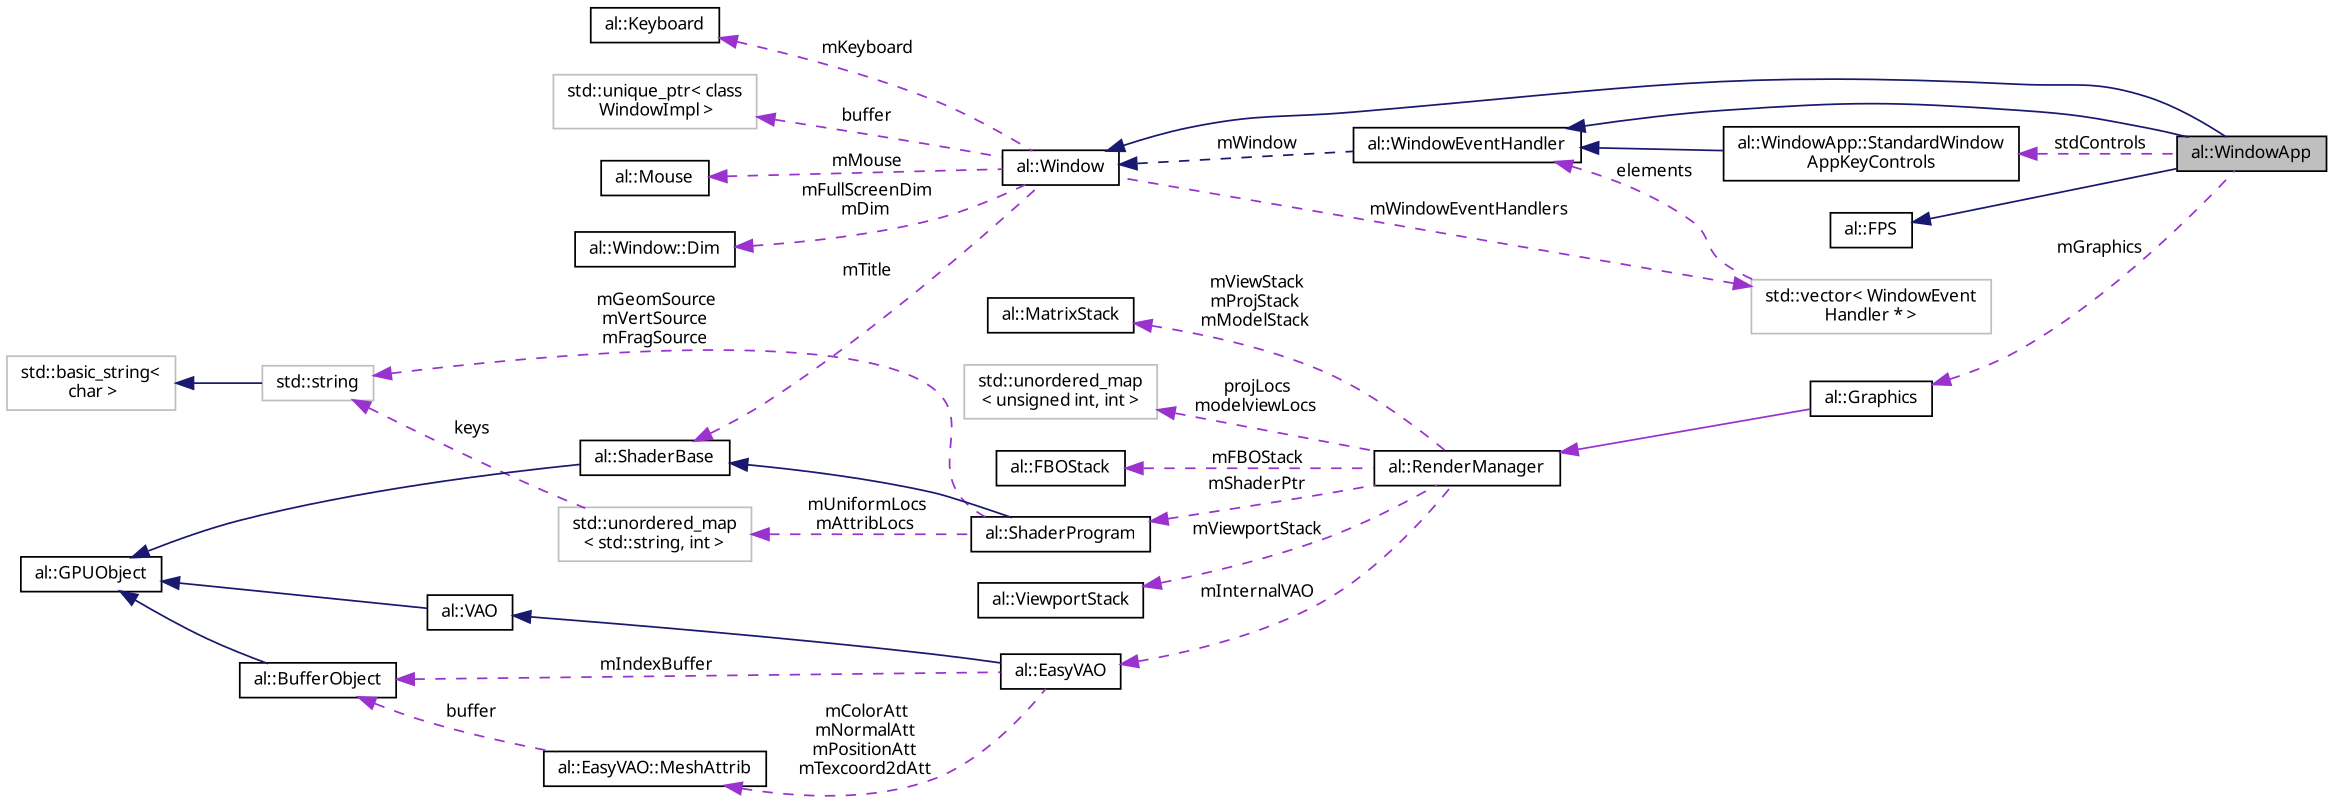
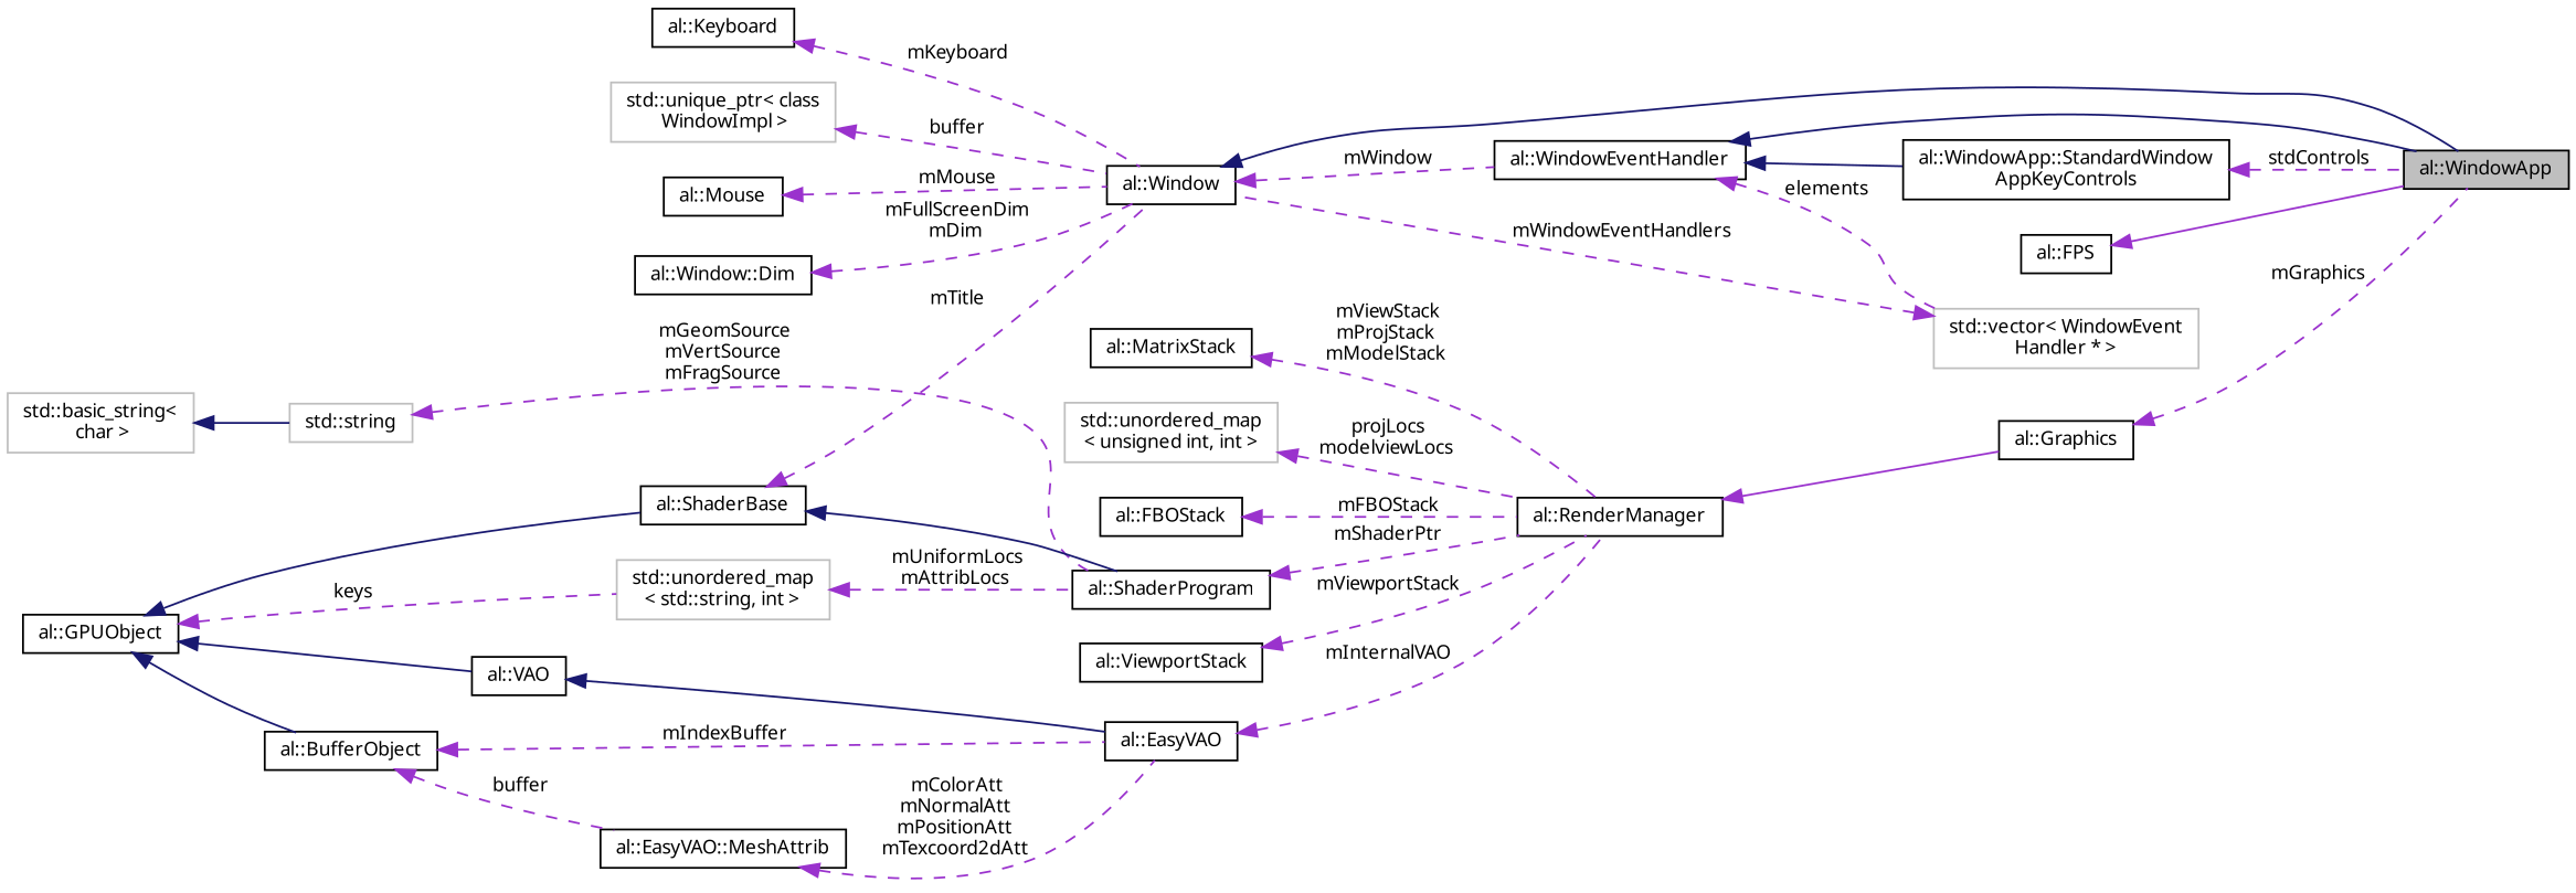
  digraph {
    rankdir=LR
    node [color=black fontname="FreeSans.ttf" fontsize=10 shape=record]
    edge [color=darkorchid3 dir=back fontname="FreeSans.ttf" fontsize=10 labelfontname="FreeSans.ttf" labelfontsize=10 style=dashed]
    n1 [fillcolor=grey75 fontcolor=black height=0.2 label="al::WindowApp" style=filled width=0.4]
    n2 [height=0.2 label="al::Window" width=0.4]
    n3 [height=0.2 label="al::WindowEventHandler" width=0.4]
    n4 [color=grey75 height=0.2 label="std::vector\< WindowEvent\lHandler * \>" width=0.4]
    n5 [height=0.2 label="al::WindowApp::StandardWindow\lAppKeyControls" width=0.4]
    n6 [height=0.2 label="al::Keyboard" width=0.4]
    n7 [color=grey75 height=0.2 label="std::string" width=0.4]
    n8 [height=0.2 label="al::ShaderProgram" width=0.4]
    n9 [color=grey75 height=0.2 label="std::unordered_map\l\< std::string, int \>" width=0.4]
    n10 [height=0.2 label="al::RenderManager" width=0.4]
    n11 [color=grey75 height=0.2 label="std::basic_string\<\l char \>" width=0.4]
    n12 [color=grey75 height=0.2 label="std::unique_ptr\< class\l WindowImpl \>" width=0.4]
    n13 [height=0.2 label="al::Mouse" width=0.4]
    n14 [height=0.2 label="al::Window::Dim" width=0.4]
    n15 [height=0.2 label="al::FPS" width=0.4]
    n16 [height=0.2 label="al::Graphics" width=0.4]
    n17 [height=0.2 label="al::ViewportStack" width=0.4]
    n18 [height=0.2 label="al::EasyVAO" width=0.4]
    n19 [height=0.2 label="al::VAO" width=0.4]
    n20 [height=0.2 label="al::GPUObject" width=0.4]
    n21 [height=0.2 label="al::BufferObject" width=0.4]
    n22 [height=0.2 label="al::ShaderBase" width=0.4]
    n23 [height=0.2 label="al::EasyVAO::MeshAttrib" width=0.4]
    n24 [height=0.2 label="al::MatrixStack" width=0.4]
    n25 [color=grey75 height=0.2 label="std::unordered_map\l\< unsigned int, int \>" width=0.4]
    n26 [height=0.2 label="al::FBOStack" width=0.4]
    n2 -> n1 [color=midnightblue style=solid]
-   n2 -> n3 [color=midnightblue label=" mWindow"]
+   n2 -> n3 [label=" mWindow"]
    n3 -> n1 [color=midnightblue style=solid]
    n3 -> n4 [label=" elements"]
    n3 -> n5 [color=midnightblue style=solid]
    n4 -> n2 [label=" mWindowEventHandlers"]
    n5 -> n1 [label=" stdControls"]
    n6 -> n2 [label=" mKeyboard"]
    n7 -> n8 [label=" mGeomSource\nmVertSource\nmFragSource"]
-   n7 -> n9 [label=" keys"]
+   n20 -> n9 [label=" keys"]
    n8 -> n10 [label=" mShaderPtr"]
    n9 -> n8 [label=" mUniformLocs\nmAttribLocs"]
    n10 -> n16 [style=solid]
    n11 -> n7 [color=midnightblue style=solid]
    n12 -> n2 [label=" buffer"]
    n13 -> n2 [label=" mMouse"]
    n14 -> n2 [label=" mFullScreenDim\nmDim"]
-   n15 -> n1 [color=midnightblue style=solid]
+   n15 -> n1 [style=solid]
    n16 -> n1 [label=" mGraphics"]
    n17 -> n10 [label=" mViewportStack"]
    n18 -> n10 [label=" mInternalVAO"]
    n19 -> n18 [color=midnightblue style=solid]
    n20 -> n19 [color=midnightblue style=solid]
    n20 -> n21 [color=midnightblue style=solid]
    n20 -> n22 [color=midnightblue style=solid]
    n21 -> n18 [label=" mIndexBuffer"]
    n21 -> n23 [label=" buffer"]
    n22 -> n2 [label=" mTitle"]
    n22 -> n8 [color=midnightblue style=solid]
    n23 -> n18 [label=" mColorAtt\nmNormalAtt\nmPositionAtt\nmTexcoord2dAtt"]
    n24 -> n10 [label=" mViewStack\nmProjStack\nmModelStack"]
    n25 -> n10 [label=" projLocs\nmodelviewLocs"]
    n26 -> n10 [label=" mFBOStack"]
  }
